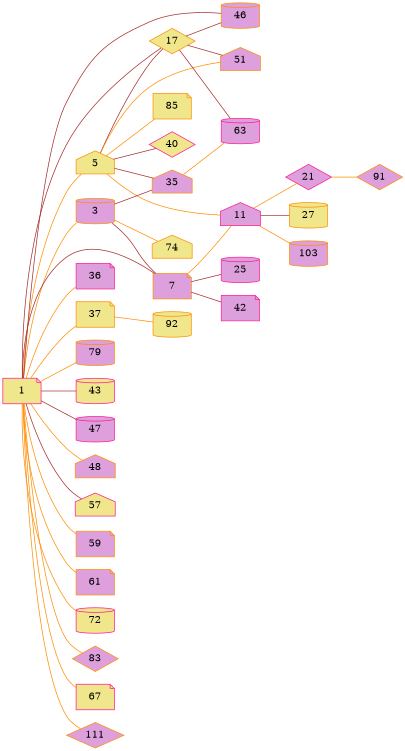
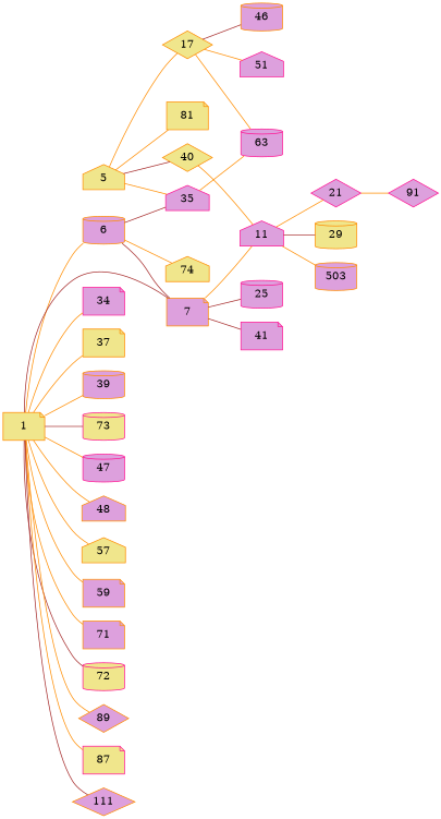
  graph {
    rankdir=LR
    node [color=darkorange fillcolor=plum shape=cylinder style=filled]
    edge [color=darkorange]
-   1 [color=deeppink fillcolor=khaki shape=note super="+2+9+3+58"]
+   1 [fillcolor=khaki shape=note super="+2+9+3+58"]
    5 [fillcolor=khaki shape=house super="+13+76+24+68+33+22"]
-   6 [super="+90+110+28+8" label=3]
+   6 [super="+90+110+28+8"]
    7 [shape=note super="+82+31+10+32"]
    n5 [fillcolor=khaki label=17 shape=diamond super="+56+26+45"]
-   36 [color=deeppink shape=note super="+84"]
+   36 [color=deeppink shape=note super="+84" label=34]
    37 [fillcolor=khaki shape=note super="+62"]
-   39 [label=79]
-   43 [color=deeppink fillcolor=khaki]
+   39
+   43 [color=deeppink fillcolor=khaki label=73]
    46 [super="+109+86+73"]
    47 [color=deeppink]
    48 [shape=house super="+78"]
-   57 [color=deeppink fillcolor=khaki shape=house]
+   57 [fillcolor=khaki shape=house]
    59 [shape=note]
-   61 [shape=note]
+   61 [shape=note label=71]
    72 [color=deeppink fillcolor=khaki super="+88+79"]
-   83 [shape=diamond]
-   87 [color=deeppink fillcolor=khaki shape=note label=67]
+   83 [shape=diamond label=89]
+   87 [color=deeppink fillcolor=khaki shape=note]
    111 [shape=diamond]
    11 [color=deeppink shape=house super="+14"]
-   35 [shape=house super="+52"]
-   40 [color=deeppink fillcolor=khaki shape=diamond super="+96"]
-   51 [shape=house super="+89"]
-   85 [fillcolor=khaki shape=note super="+113"]
+   35 [color=deeppink shape=house super="+52"]
+   40 [fillcolor=khaki shape=diamond super="+96"]
+   51 [color=deeppink shape=house super="+89"]
+   85 [fillcolor=khaki shape=note super="+113" label=81]
    74 [fillcolor=khaki shape=house]
    25 [color=deeppink super="+71"]
-   41 [color=deeppink shape=note super="+65" label=42]
+   41 [color=deeppink shape=note super="+65"]
    63 [color=deeppink]
-   92 [fillcolor=khaki]
    21 [color=deeppink shape=diamond super="+70"]
-   29 [fillcolor=khaki label=27]
-   103
-   91 [shape=diamond]
-   1 -- 5
+   29 [fillcolor=khaki]
+   103 [label=503]
+   91 [color=deeppink shape=diamond]
    1 -- 6 [weight=2]
    1 -- 7 [color=brown]
-   1 -- n5 [color=brown]
    1 -- 36
    1 -- 37
    1 -- 39
    1 -- 43 [color=brown]
-   1 -- 46 [color=brown]
-   1 -- 47 [color=brown]
+   1 -- 47
    1 -- 48
-   1 -- 57 [color=brown]
+   1 -- 57
    1 -- 59
    1 -- 61
-   1 -- 72
+   1 -- 72 [color=brown]
    1 -- 83
    1 -- 87
-   1 -- 111
-   5 -- n5 [color=brown]
-   5 -- 11 [weight=2]
-   5 -- 35 [color=brown]
+   1 -- 111 [color=brown]
+   5 -- n5
+   40 -- 11 [weight=2]
+   5 -- 35
    5 -- 40 [color=brown]
-   5 -- 51
    5 -- 85
    6 -- 7 [color=brown]
    6 -- 35 [color=brown]
    6 -- 74
    7 -- 11
    7 -- 25 [color=brown]
    7 -- 41 [color=brown]
    n5 -- 46 [color=brown]
-   n5 -- 51 [color=brown]
-   n5 -- 63 [color=brown]
-   37 -- 92
+   n5 -- 51
+   n5 -- 63
    11 -- 21
    11 -- 29 [color=brown]
    11 -- 103
    35 -- 63
    21 -- 91
  }
